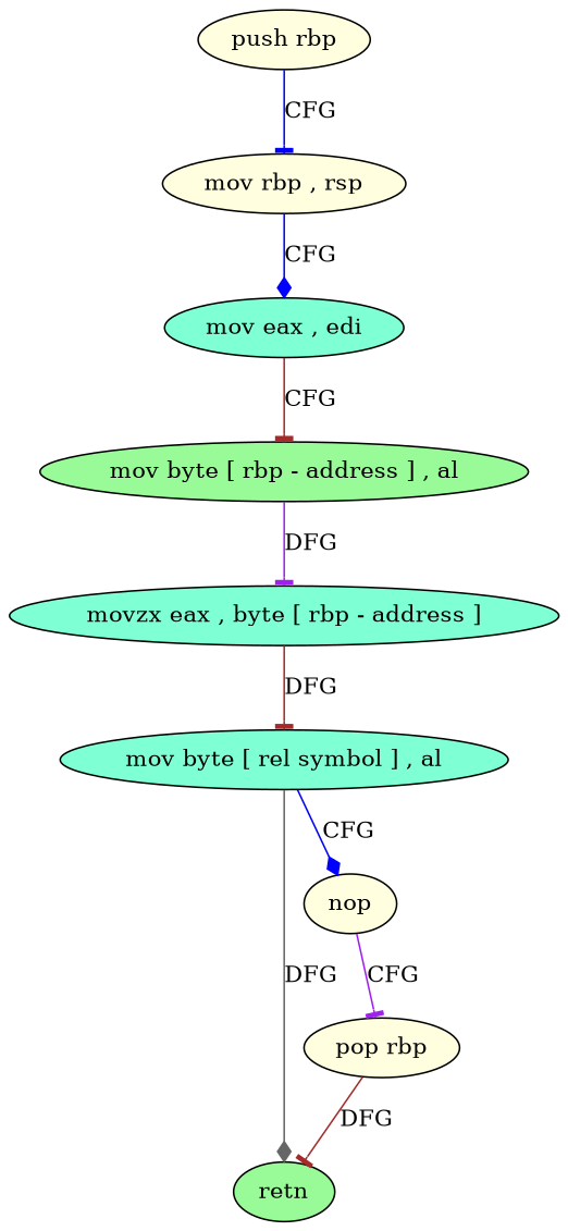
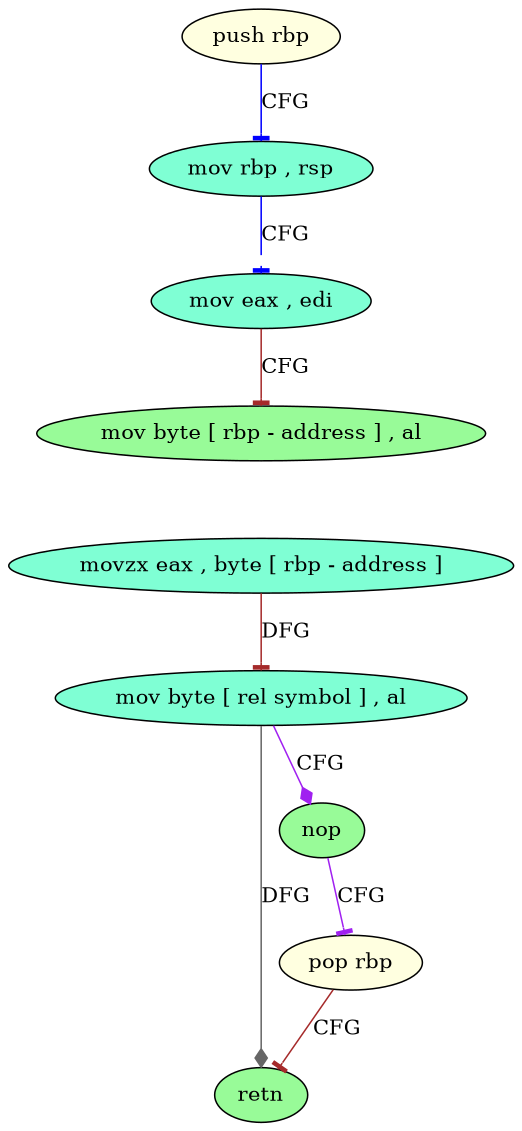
  digraph {
    node [fillcolor=aquamarine style=filled]
    edge [arrowhead=tee color=brown]
    n1 [fillcolor=lightyellow label="push rbp"]
-   n2 [fillcolor=lightyellow label="mov rbp , rsp"]
+   n2 [label="mov rbp , rsp"]
    n3 [label="mov eax , edi"]
    n4 [fillcolor=palegreen label="mov byte [ rbp - address ] , al"]
    n5 [label="movzx eax , byte [ rbp - address ]"]
    n6 [label="mov byte [ rel symbol ] , al"]
    n7 [fillcolor=palegreen label=retn]
-   n8 [fillcolor=lightyellow label=nop]
+   n8 [fillcolor=palegreen label=nop]
    n9 [fillcolor=lightyellow label="pop rbp"]
    n1 -> n2 [color=blue label=CFG]
-   n2 -> n3 [arrowhead=diamond color=blue label=CFG]
+   n2 -> n3 [color=blue label=CFG]
    n3 -> n4 [label=CFG]
-   n4 -> n5 [color=purple label=DFG]
    n5 -> n6 [label=DFG]
    n6 -> n7 [arrowhead=diamond color=gray40 label=DFG]
-   n6 -> n8 [arrowhead=diamond color=blue label=CFG]
+   n6 -> n8 [arrowhead=diamond color=purple label=CFG]
    n8 -> n9 [color=purple label=CFG]
-   n9 -> n7 [label=DFG]
+   n9 -> n7 [label=CFG]
  }
